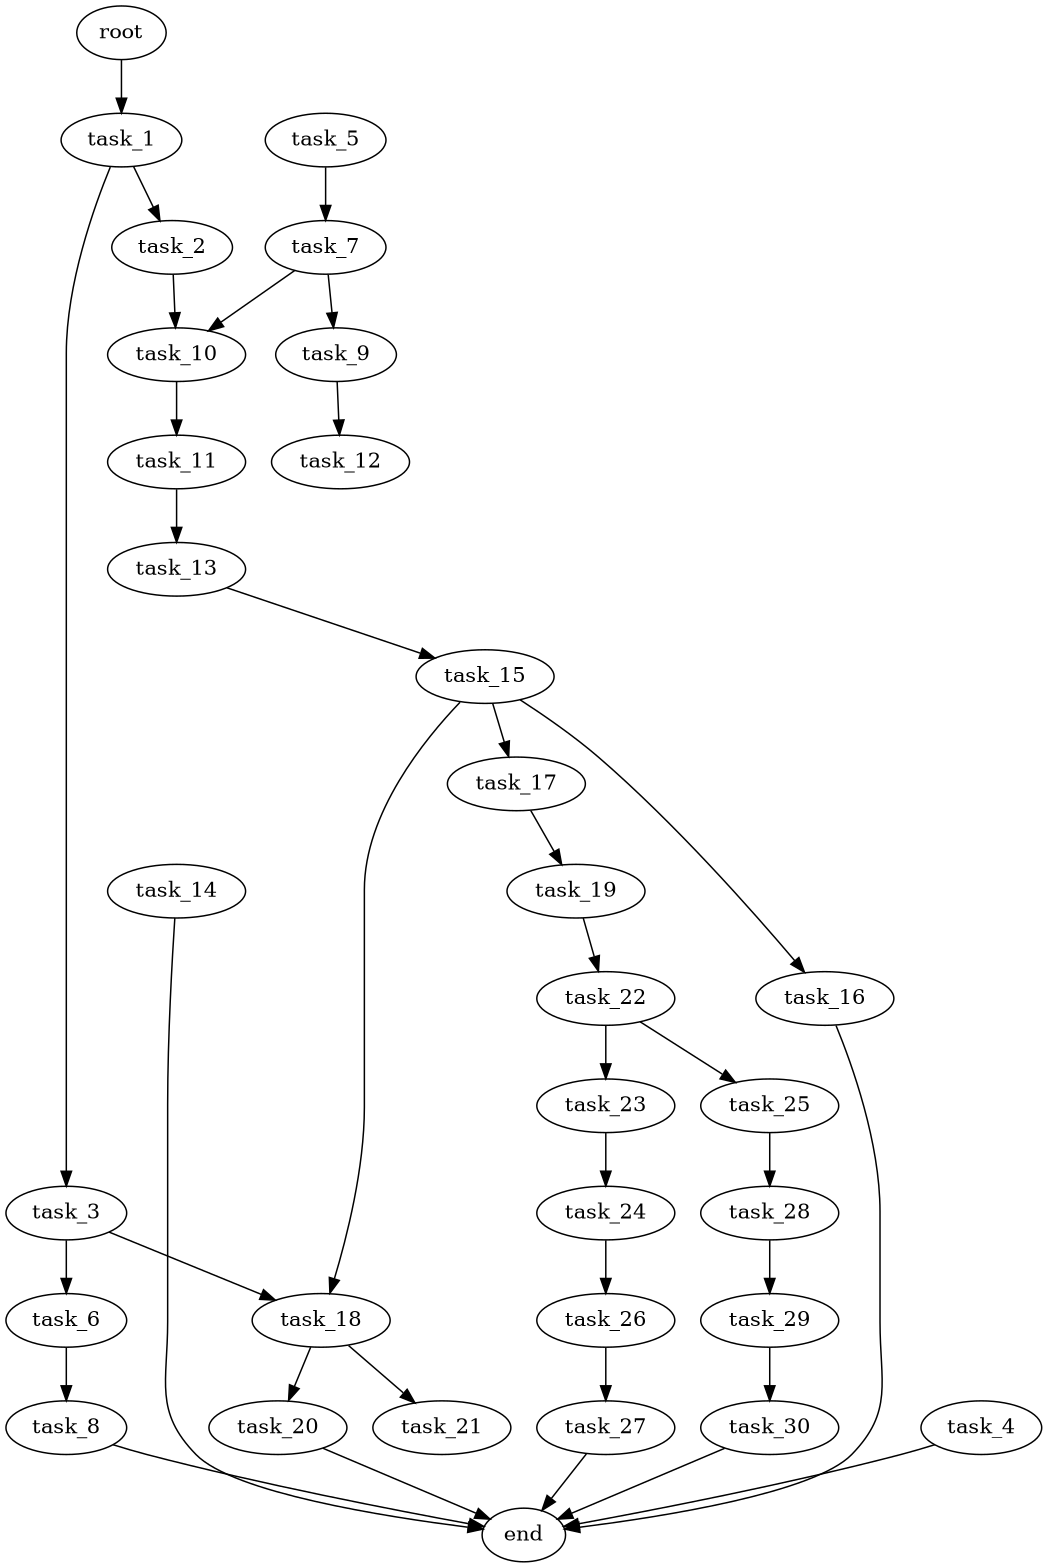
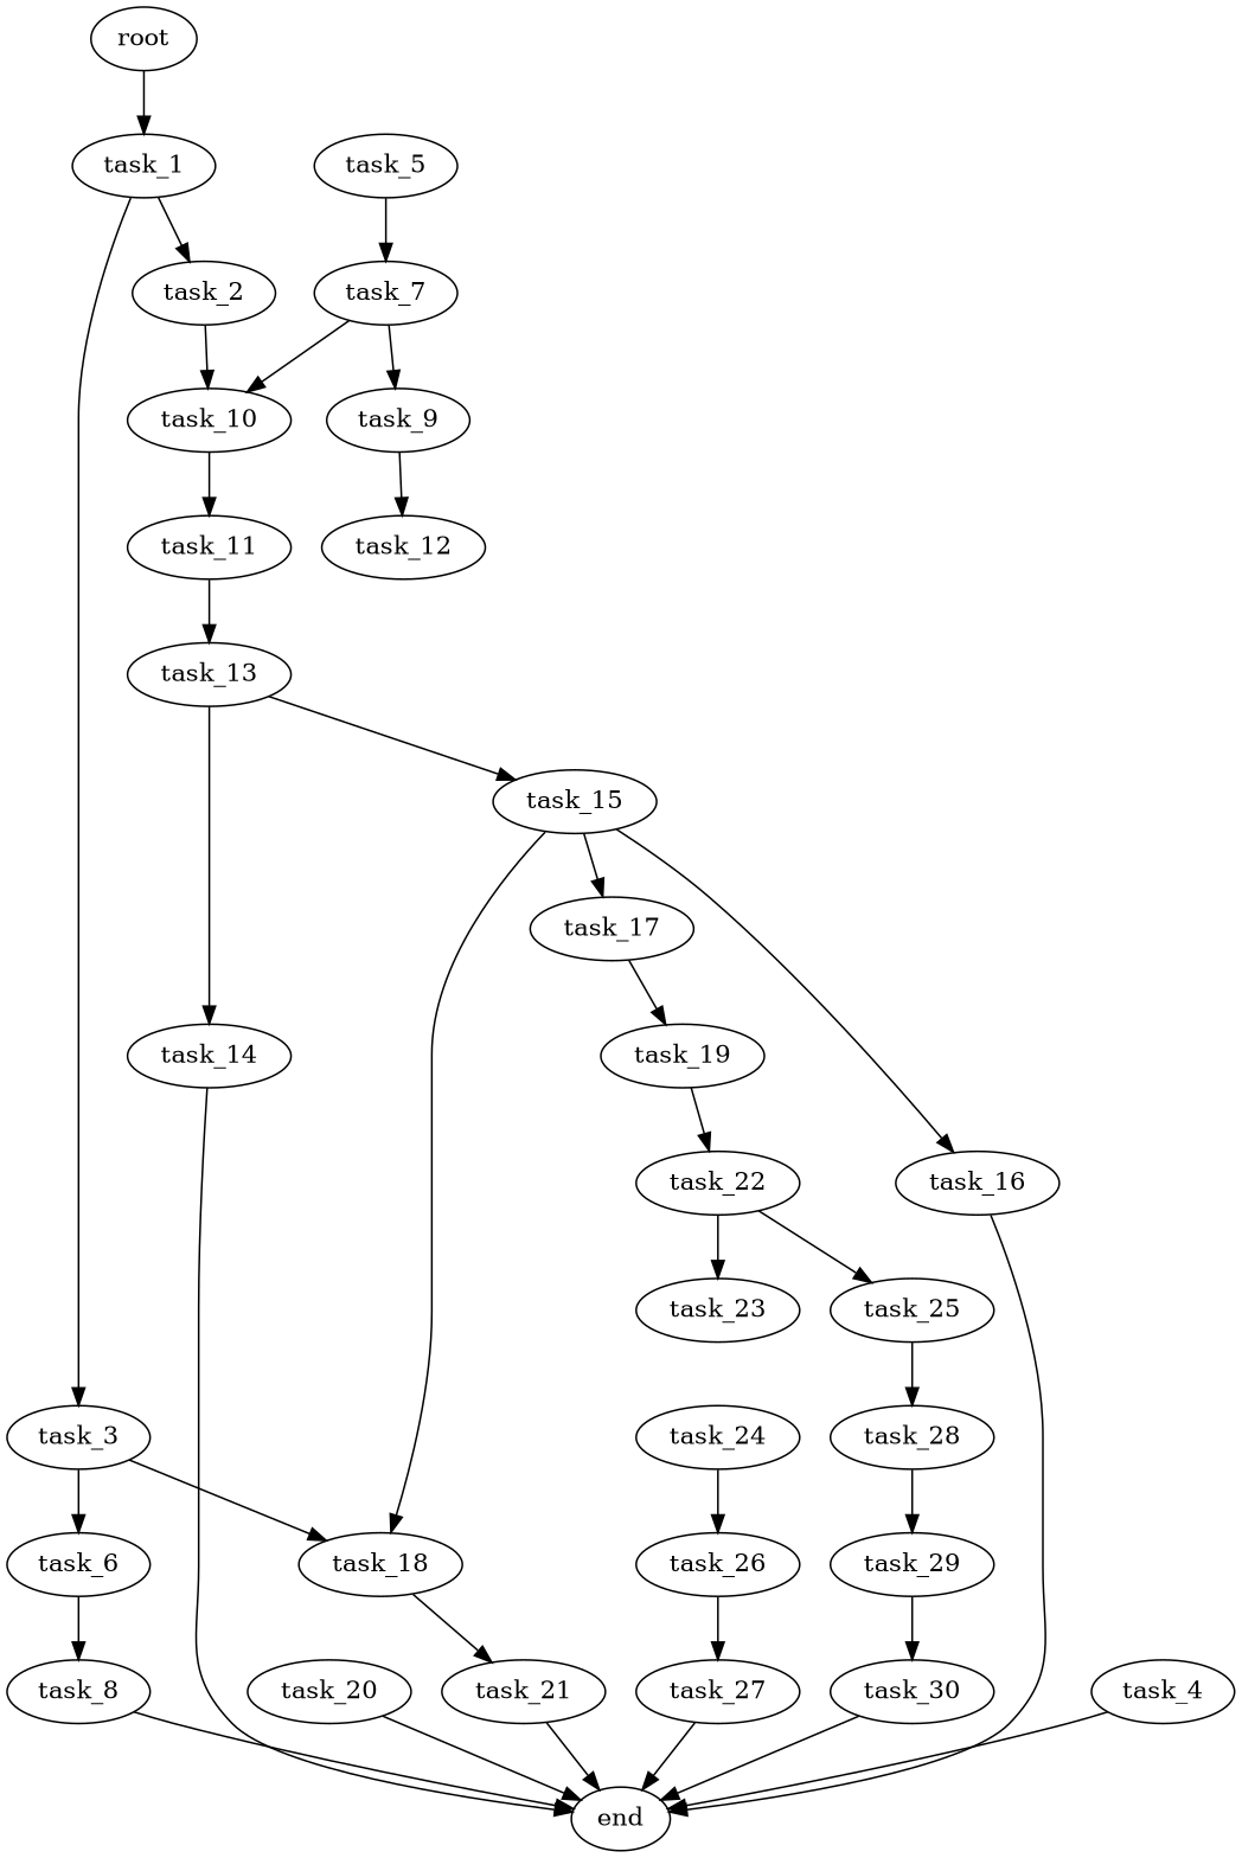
  digraph {
    root
    task_1
    task_2
    task_3
    task_10
    task_6
    task_18
    task_5
    task_7
    task_4
    end
    task_8
    task_9
    task_12
    task_11
    task_13
    task_14
    task_15
    task_16
    task_17
    task_19
    task_20
    task_21
    task_22
    task_23
    task_25
    task_24
    task_28
    task_26
    task_27
    task_29
    task_30
    root -> task_1
    task_1 -> task_2
    task_1 -> task_3
    task_2 -> task_10
    task_3 -> task_6
    task_3 -> task_18
    task_10 -> task_11
    task_6 -> task_8
-   task_18 -> task_20
    task_18 -> task_21
    task_5 -> task_7
    task_7 -> task_10
    task_7 -> task_9
    task_4 -> end
    task_8 -> end
    task_9 -> task_12
    task_11 -> task_13
+   task_13 -> task_14
    task_13 -> task_15
    task_14 -> end
    task_15 -> task_18
    task_15 -> task_16
    task_15 -> task_17
    task_16 -> end
    task_17 -> task_19
    task_19 -> task_22
    task_20 -> end
+   task_21 -> end
    task_22 -> task_23
    task_22 -> task_25
-   task_23 -> task_24
    task_25 -> task_28
    task_24 -> task_26
    task_28 -> task_29
    task_26 -> task_27
    task_27 -> end
    task_29 -> task_30
    task_30 -> end
  }
